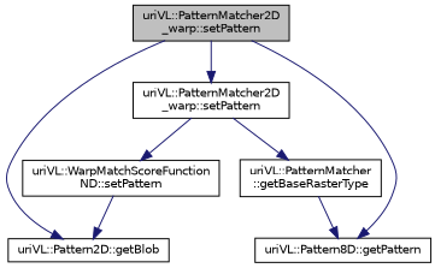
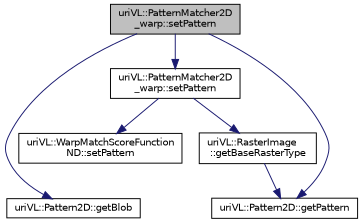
  digraph {
    rankdir=TB
    node [color=black fillcolor=white fontname=Helvetica fontsize=10 shape=record style=filled]
    edge [color=midnightblue fontname=Helvetica fontsize=10 labelfontname=Helvetica labelfontsize=10 style=solid]
    n1 [fillcolor=grey75 fontcolor=black height=0.2 label="uriVL::PatternMatcher2D\l_warp::setPattern" width=0.4]
    n2 [height=0.2 label="uriVL::Pattern2D::getBlob" width=0.4]
-   n3 [height=0.2 label="uriVL::Pattern8D::getPattern" width=0.4]
+   n3 [height=0.2 label="uriVL::Pattern2D::getPattern" width=0.4]
    n4 [height=0.2 label="uriVL::PatternMatcher2D\l_warp::setPattern" width=0.4]
-   n5 [height=0.2 label="uriVL::PatternMatcher\l::getBaseRasterType" width=0.4]
+   n5 [height=0.2 label="uriVL::RasterImage\l::getBaseRasterType" width=0.4]
    n6 [height=0.2 label="uriVL::WarpMatchScoreFunction\lND::setPattern" width=0.4]
    n1 -> n2
    n1 -> n3
    n1 -> n4
    n4 -> n5
    n4 -> n6
    n5 -> n3
-   n6 -> n2
  }
